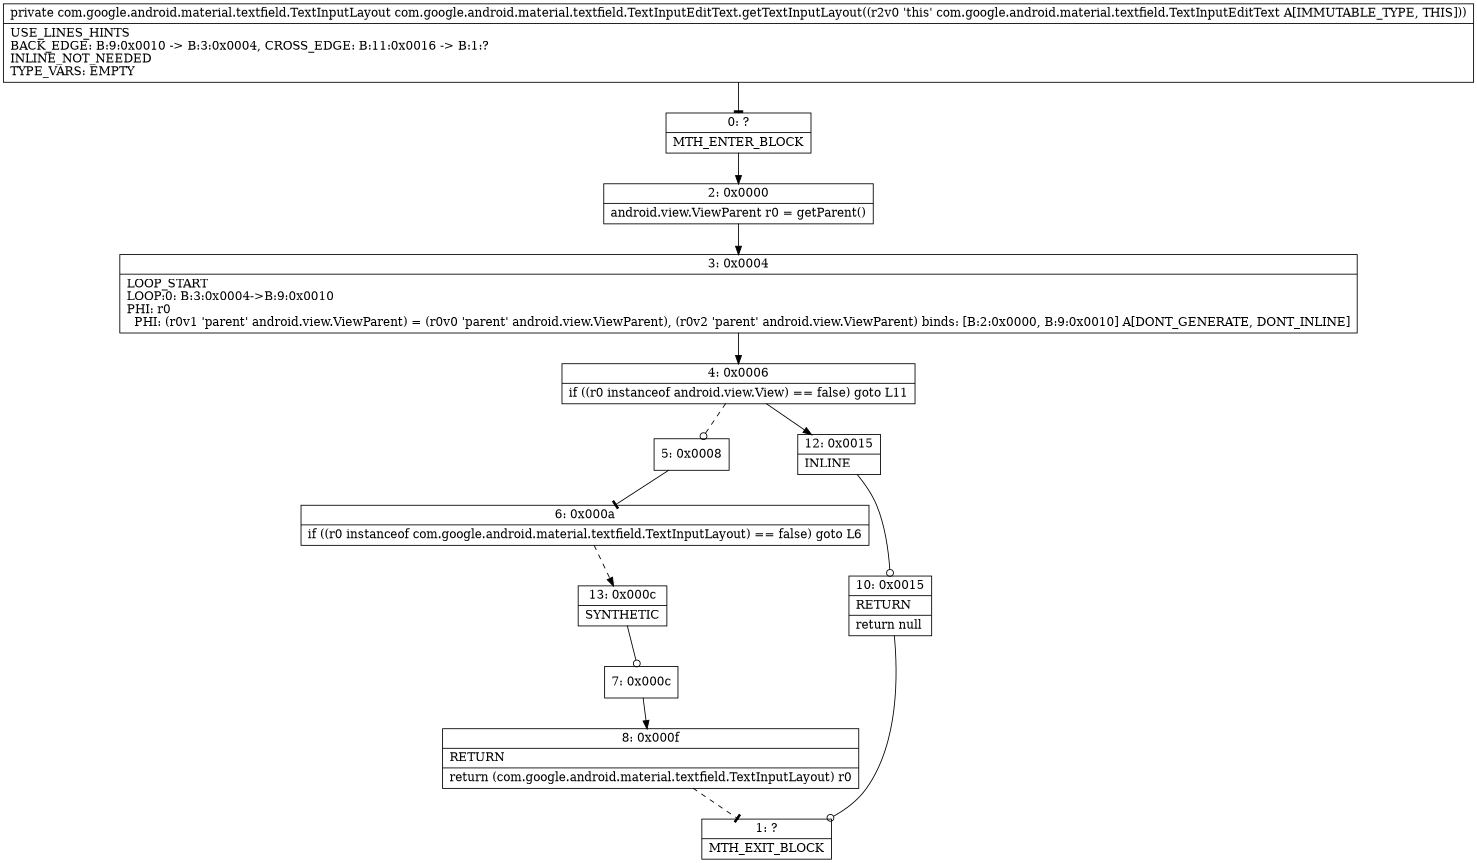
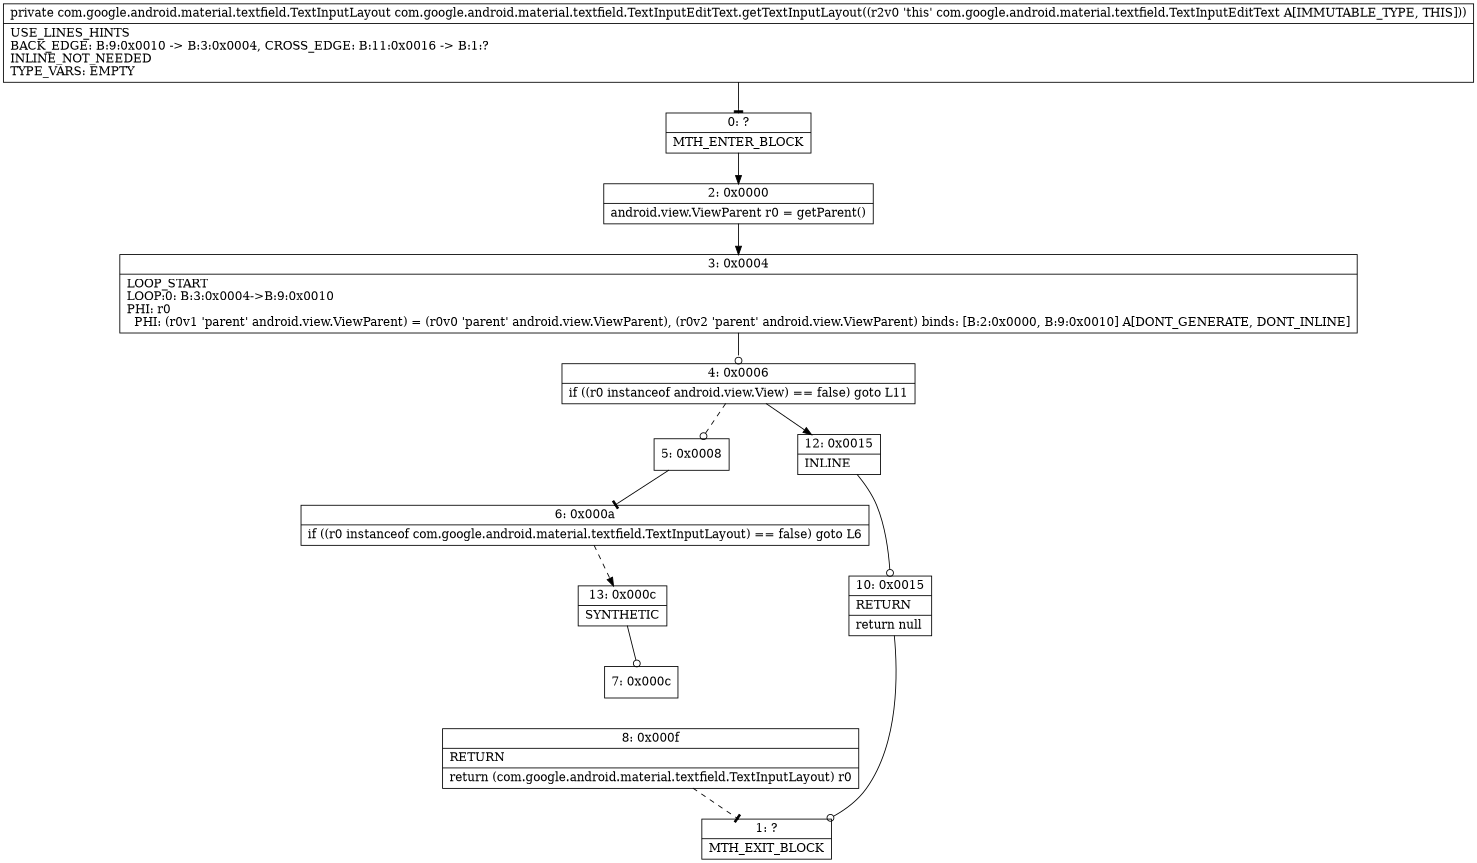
  digraph {
    node [shape=record]
    edge [arrowhead=normal]
    n1 [label="{0\:\ ?|MTH_ENTER_BLOCK\l}"]
    n2 [label="{2\:\ 0x0000|android.view.ViewParent r0 = getParent()\l}"]
    n3 [label="{3\:\ 0x0004|LOOP_START\lLOOP:0: B:3:0x0004\-\>B:9:0x0010\lPHI: r0 \l  PHI: (r0v1 'parent' android.view.ViewParent) = (r0v0 'parent' android.view.ViewParent), (r0v2 'parent' android.view.ViewParent) binds: [B:2:0x0000, B:9:0x0010] A[DONT_GENERATE, DONT_INLINE]\l}"]
    n4 [label="{4\:\ 0x0006|if ((r0 instanceof android.view.View) == false) goto L11\l}"]
    n5 [label="{5\:\ 0x0008}"]
    n6 [label="{12\:\ 0x0015|INLINE\l}"]
    n7 [label="{6\:\ 0x000a|if ((r0 instanceof com.google.android.material.textfield.TextInputLayout) == false) goto L6\l}"]
    n8 [label="{10\:\ 0x0015|RETURN\l|return null\l}"]
    n9 [label="{13\:\ 0x000c|SYNTHETIC\l}"]
    n10 [label="{7\:\ 0x000c}"]
    n11 [label="{8\:\ 0x000f|RETURN\l|return (com.google.android.material.textfield.TextInputLayout) r0\l}"]
    n12 [label="{1\:\ ?|MTH_EXIT_BLOCK\l}"]
    n13 [label="{private com.google.android.material.textfield.TextInputLayout com.google.android.material.textfield.TextInputEditText.getTextInputLayout((r2v0 'this' com.google.android.material.textfield.TextInputEditText A[IMMUTABLE_TYPE, THIS]))  | USE_LINES_HINTS\lBACK_EDGE: B:9:0x0010 \-\> B:3:0x0004, CROSS_EDGE: B:11:0x0016 \-\> B:1:?\lINLINE_NOT_NEEDED\lTYPE_VARS: EMPTY\l}"]
    n1 -> n2
    n2 -> n3
-   n3 -> n4
+   n3 -> n4 [arrowhead=odot]
    n4 -> n5 [arrowhead=odot style=dashed]
    n4 -> n6
    n5 -> n7 [arrowhead=tee]
    n6 -> n8 [arrowhead=odot]
    n7 -> n9 [style=dashed]
    n8 -> n12 [arrowhead=odot]
    n9 -> n10 [arrowhead=odot]
-   n10 -> n11
    n11 -> n12 [arrowhead=tee style=dashed]
    n13 -> n1 [arrowhead=tee]
  }
